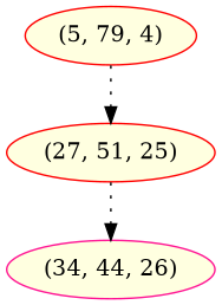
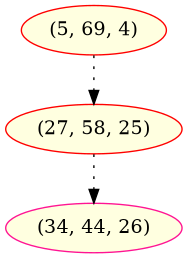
  digraph {
    node [color=red fillcolor=lightyellow style=filled]
    edge [style=dotted]
-   "(5, 79, 4)"
-   "(27, 58, 25)" [label="(27, 51, 25)"]
+   "(5, 79, 4)" [label="(5, 69, 4)"]
+   "(27, 58, 25)"
    n3 [color=deeppink label="(34, 44, 26)"]
    "(5, 79, 4)" -> "(27, 58, 25)"
    "(27, 58, 25)" -> n3
  }
